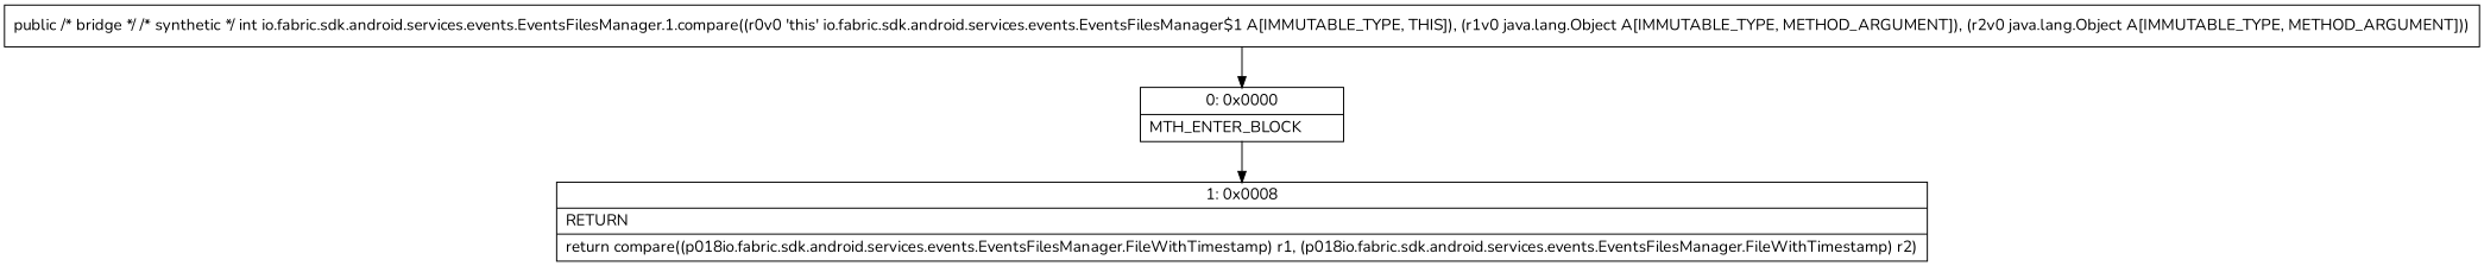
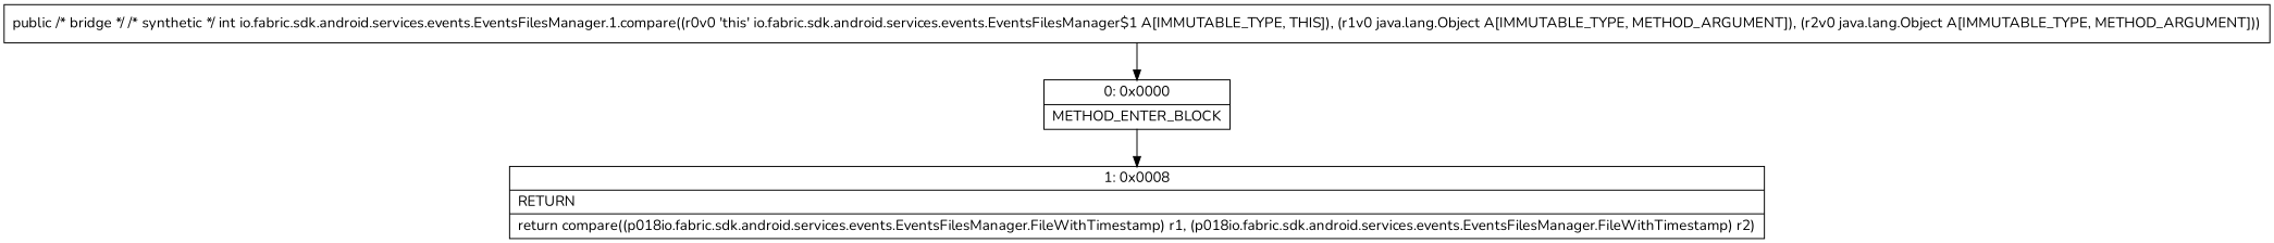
  digraph {
    fontname=Nunito
    node [shape=record fontname=Nunito]
    edge [fontname=Nunito]
-   n1 [label="{0\:\ 0x0000|MTH_ENTER_BLOCK\l}"]
+   n1 [label="{0\:\ 0x0000|METHOD_ENTER_BLOCK\l}"]
    n2 [label="{1\:\ 0x0008|RETURN\l|return compare((p018io.fabric.sdk.android.services.events.EventsFilesManager.FileWithTimestamp) r1, (p018io.fabric.sdk.android.services.events.EventsFilesManager.FileWithTimestamp) r2)\l}"]
    n3 [label="{public \/* bridge *\/ \/* synthetic *\/ int io.fabric.sdk.android.services.events.EventsFilesManager.1.compare((r0v0 'this' io.fabric.sdk.android.services.events.EventsFilesManager$1 A[IMMUTABLE_TYPE, THIS]), (r1v0 java.lang.Object A[IMMUTABLE_TYPE, METHOD_ARGUMENT]), (r2v0 java.lang.Object A[IMMUTABLE_TYPE, METHOD_ARGUMENT])) }"]
    n1 -> n2
    n3 -> n1
  }
